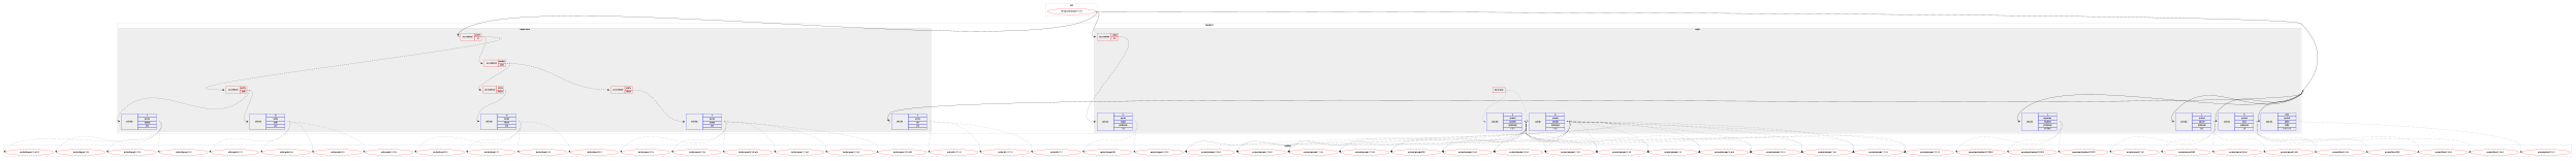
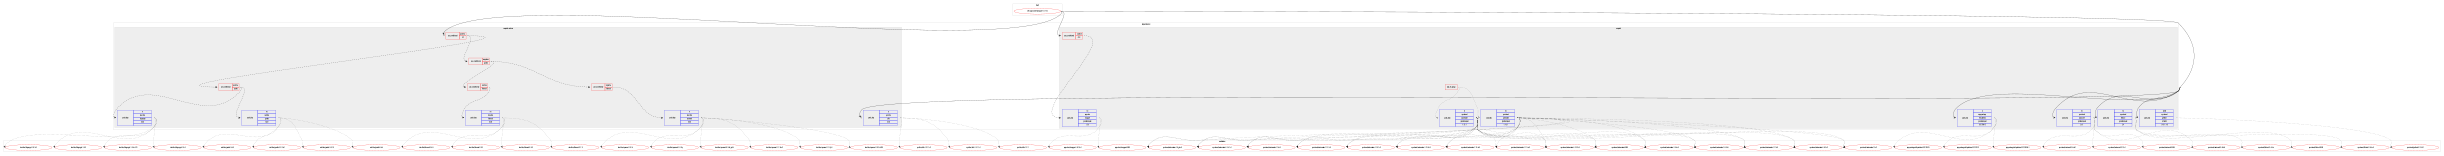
  digraph {
    compound=true
    concentrate=true
    fontname="Roboto Condensed"
    fontsize=10
    newrank=true
    rankdir=TB
    ranksep=1.5
    node [color=red fontname="Roboto Condensed" fontsize=10]
    edge [arrowhead=vee fontname="Roboto Condensed" headport=w style=dotted tailport=e weight=100]
    n1 [label="dev-cpp/commoncpp2-1.8.1-r4" width=4]
    n2 [color=blue label=<<TABLE BORDER="0" CELLBORDER="1" CELLSPACING="0" CELLPADDING="4" WIDTH="220"><TR><TD ROWSPAN="6" CELLPADDING="30">pack_dep</TD></TR><TR><TD WIDTH="110">no</TD></TR><TR><TD>sys-devel</TD></TR><TR><TD>automake</TD></TR><TR><TD>greaterequal</TD></TR><TR><TD>1.16.1</TD></TR></TABLE>> shape=none]
    n3 [color=blue label=<<TABLE BORDER="0" CELLBORDER="1" CELLSPACING="0" CELLPADDING="4" WIDTH="220"><TR><TD ROWSPAN="6" CELLPADDING="30">pack_dep</TD></TR><TR><TD WIDTH="110">no</TD></TR><TR><TD>sys-devel</TD></TR><TR><TD>automake</TD></TR><TR><TD>greaterequal</TD></TR><TR><TD>1.15.1</TD></TR></TABLE>> shape=none]
    n4 [label=<<TABLE BORDER="0" CELLBORDER="1" CELLSPACING="0" CELLPADDING="4"><TR><TD CELLPADDING="10">any_of_group</TD></TR></TABLE>> shape=none]
    n5 [color=blue label=<<TABLE BORDER="0" CELLBORDER="1" CELLSPACING="0" CELLPADDING="4" WIDTH="220"><TR><TD ROWSPAN="6" CELLPADDING="30">pack_dep</TD></TR><TR><TD WIDTH="110">no</TD></TR><TR><TD>app-doc</TD></TR><TR><TD>doxygen</TD></TR><TR><TD>greaterequal</TD></TR><TR><TD>1.3.6</TD></TR></TABLE>> shape=none]
    n6 [label=<<TABLE BORDER="0" CELLBORDER="1" CELLSPACING="0" CELLPADDING="4"><TR><TD ROWSPAN="3" CELLPADDING="10">use_conditional</TD></TR><TR><TD>positive</TD></TR><TR><TD>doc</TD></TR></TABLE>> shape=none]
    n7 [color=blue label=<<TABLE BORDER="0" CELLBORDER="1" CELLSPACING="0" CELLPADDING="4" WIDTH="220"><TR><TD ROWSPAN="6" CELLPADDING="30">pack_dep</TD></TR><TR><TD WIDTH="110">no</TD></TR><TR><TD>app-portage</TD></TR><TR><TD>elt-patches</TD></TR><TR><TD>greaterequal</TD></TR><TR><TD>20170815</TD></TR></TABLE>> shape=none]
    n8 [color=blue label=<<TABLE BORDER="0" CELLBORDER="1" CELLSPACING="0" CELLPADDING="4" WIDTH="220"><TR><TD ROWSPAN="6" CELLPADDING="30">pack_dep</TD></TR><TR><TD WIDTH="110">no</TD></TR><TR><TD>sys-devel</TD></TR><TR><TD>autoconf</TD></TR><TR><TD>greaterequal</TD></TR><TR><TD>2.69</TD></TR></TABLE>> shape=none]
    n9 [color=blue label=<<TABLE BORDER="0" CELLBORDER="1" CELLSPACING="0" CELLPADDING="4" WIDTH="220"><TR><TD ROWSPAN="6" CELLPADDING="30">pack_dep</TD></TR><TR><TD WIDTH="110">no</TD></TR><TR><TD>sys-devel</TD></TR><TR><TD>libtool</TD></TR><TR><TD>greaterequal</TD></TR><TR><TD>2.4</TD></TR></TABLE>> shape=none]
    n10 [color=blue label=<<TABLE BORDER="0" CELLBORDER="1" CELLSPACING="0" CELLPADDING="4" WIDTH="220"><TR><TD ROWSPAN="6" CELLPADDING="30">pack_dep</TD></TR><TR><TD WIDTH="110">weak</TD></TR><TR><TD>sys-devel</TD></TR><TR><TD>gettext</TD></TR><TR><TD>smaller</TD></TR><TR><TD>0.18.1.1-r3</TD></TR></TABLE>> shape=none]
    n11 [color=blue label=<<TABLE BORDER="0" CELLBORDER="1" CELLSPACING="0" CELLPADDING="4" WIDTH="220"><TR><TD ROWSPAN="6" CELLPADDING="30">pack_dep</TD></TR><TR><TD WIDTH="110">no</TD></TR><TR><TD>dev-libs</TD></TR><TR><TD>libgcrypt</TD></TR><TR><TD>none</TD></TR><TR><TD></TD></TR></TABLE>> shape=none]
    n12 [color=blue label=<<TABLE BORDER="0" CELLBORDER="1" CELLSPACING="0" CELLPADDING="4" WIDTH="220"><TR><TD ROWSPAN="6" CELLPADDING="30">pack_dep</TD></TR><TR><TD WIDTH="110">no</TD></TR><TR><TD>net-libs</TD></TR><TR><TD>gnutls</TD></TR><TR><TD>none</TD></TR><TR><TD></TD></TR></TABLE>> shape=none]
    n13 [label=<<TABLE BORDER="0" CELLBORDER="1" CELLSPACING="0" CELLPADDING="4"><TR><TD ROWSPAN="3" CELLPADDING="10">use_conditional</TD></TR><TR><TD>positive</TD></TR><TR><TD>gnutls</TD></TR></TABLE>> shape=none]
    n14 [color=blue label=<<TABLE BORDER="0" CELLBORDER="1" CELLSPACING="0" CELLPADDING="4" WIDTH="220"><TR><TD ROWSPAN="6" CELLPADDING="30">pack_dep</TD></TR><TR><TD WIDTH="110">no</TD></TR><TR><TD>dev-libs</TD></TR><TR><TD>openssl</TD></TR><TR><TD>none</TD></TR><TR><TD></TD></TR></TABLE>> shape=none]
    n15 [label=<<TABLE BORDER="0" CELLBORDER="1" CELLSPACING="0" CELLPADDING="4"><TR><TD ROWSPAN="3" CELLPADDING="10">use_conditional</TD></TR><TR><TD>negative</TD></TR><TR><TD>libressl</TD></TR></TABLE>> shape=none]
    n16 [color=blue label=<<TABLE BORDER="0" CELLBORDER="1" CELLSPACING="0" CELLPADDING="4" WIDTH="220"><TR><TD ROWSPAN="6" CELLPADDING="30">pack_dep</TD></TR><TR><TD WIDTH="110">no</TD></TR><TR><TD>dev-libs</TD></TR><TR><TD>libressl</TD></TR><TR><TD>none</TD></TR><TR><TD></TD></TR></TABLE>> shape=none]
    n17 [label=<<TABLE BORDER="0" CELLBORDER="1" CELLSPACING="0" CELLPADDING="4"><TR><TD ROWSPAN="3" CELLPADDING="10">use_conditional</TD></TR><TR><TD>positive</TD></TR><TR><TD>libressl</TD></TR></TABLE>> shape=none]
    n18 [label=<<TABLE BORDER="0" CELLBORDER="1" CELLSPACING="0" CELLPADDING="4"><TR><TD ROWSPAN="3" CELLPADDING="10">use_conditional</TD></TR><TR><TD>negative</TD></TR><TR><TD>gnutls</TD></TR></TABLE>> shape=none]
    n19 [label=<<TABLE BORDER="0" CELLBORDER="1" CELLSPACING="0" CELLPADDING="4"><TR><TD ROWSPAN="3" CELLPADDING="10">use_conditional</TD></TR><TR><TD>positive</TD></TR><TR><TD>ssl</TD></TR></TABLE>> shape=none]
    n20 [color=blue label=<<TABLE BORDER="0" CELLBORDER="1" CELLSPACING="0" CELLPADDING="4" WIDTH="220"><TR><TD ROWSPAN="6" CELLPADDING="30">pack_dep</TD></TR><TR><TD WIDTH="110">no</TD></TR><TR><TD>sys-libs</TD></TR><TR><TD>zlib</TD></TR><TR><TD>none</TD></TR><TR><TD></TD></TR></TABLE>> shape=none]
    n21 [label="sys-devel/automake-1.10.3-r3" width=4]
    n22 [label="sys-devel/automake-1.11.6-r3" width=4]
    n23 [label="sys-devel/automake-1.12.6-r2" width=4]
    n24 [label="sys-devel/automake-1.13.4-r2" width=4]
    n25 [label="sys-devel/automake-1.14.1-r2" width=4]
    n26 [label="sys-devel/automake-1.15.1-r2" width=4]
    n27 [label="sys-devel/automake-1.16-r2" width=4]
    n28 [label="sys-devel/automake-1.16.1-r1" width=4]
    n29 [label="sys-devel/automake-1.4_p6-r9" width=4]
    n30 [label="sys-devel/automake-1.5-r2" width=4]
    n31 [label="sys-devel/automake-1.4.3-r2" width=4]
    n32 [label="sys-devel/automake-1.7.9-r3" width=4]
    n33 [label="sys-devel/automake-1.8.5-r5" width=4]
    n34 [label="sys-devel/automake-1.9.6-r5" width=4]
    n35 [label="sys-devel/automake-9999" width=4]
    n36 [label="app-doc/doxygen-1.8.14-r1" width=4]
    n37 [label="app-doc/doxygen-9999" width=4]
    n38 [label="app-portage/elt-patches-20170317" width=4]
    n39 [label="app-portage/elt-patches-20170815" width=4]
    n40 [label="app-portage/elt-patches-20170826.1" width=4]
    n41 [label="sys-devel/autoconf-2.13-r1" width=4]
    n42 [label="sys-devel/autoconf-2.64-r1" width=4]
    n43 [label="sys-devel/autoconf-2.69-r4" width=4]
    n44 [label="sys-devel/autoconf-9999" width=4]
-   n45 [label="sys-devel/libtool-2.4.6-r3" width=4]
    n46 [label="sys-devel/libtool-2.4.6-r4" width=4]
    n47 [label="sys-devel/libtool-2.4.6-r5" width=4]
    n48 [label="sys-devel/libtool-9999" width=4]
    n49 [label="sys-devel/gettext-0.19.8.1" width=4]
    n50 [label="dev-libs/libgcrypt-1.5.6-r101" width=4]
    n51 [label="dev-libs/libgcrypt-1.8.3" width=4]
    n52 [label="dev-libs/libgcrypt-1.8.3-r1" width=4]
    n53 [label="dev-libs/libgcrypt-1.8.4" width=4]
    n54 [label="net-libs/gnutls-3.5.19" width=4]
    n55 [label="net-libs/gnutls-3.5.19-r1" width=4]
    n56 [label="net-libs/gnutls-3.6.5" width=4]
    n57 [label="net-libs/gnutls-3.6.6" width=4]
    n58 [label="dev-libs/openssl-0.9.8z_p8-r1" width=4]
    n59 [label="dev-libs/openssl-1.0.2q" width=4]
    n60 [label="dev-libs/openssl-1.0.2r" width=4]
    n61 [label="dev-libs/openssl-1.0.2r-r200" width=4]
    n62 [label="dev-libs/openssl-1.1.0j-r1" width=4]
    n63 [label="dev-libs/openssl-1.1.1b-r2" width=4]
    n64 [label="dev-libs/libressl-2.6.5" width=4]
    n65 [label="dev-libs/libressl-2.7.5" width=4]
    n66 [label="dev-libs/libressl-2.8.3" width=4]
    n67 [label="dev-libs/libressl-2.9.0" width=4]
    n68 [label="sys-libs/zlib-1.2.11" width=4]
    n69 [label="sys-libs/zlib-1.2.11-r1" width=4]
    n70 [label="sys-libs/zlib-1.2.11-r2" width=4]
    subgraph cluster_1 {
      color=gray
      label=<<i>ebuild</i>>
      rank=same
      n1
    }
    subgraph cluster_2 {
      color=gray
      label=<<i>dependencies</i>>
      subgraph cluster_3 {
        color=gray
        fillcolor="#eeeeee"
        label=<<i>compile</i>>
        style=filled
        subgraph sub_4 {
          color=gray
          fillcolor="#eeeeee"
          label=<<i>compile</i>>
          style=filled
          n4
          subgraph sub_5 {
            color=gray
            fillcolor="#eeeeee"
            label=<<i>compile</i>>
            style=filled
            n2
          }
          subgraph sub_6 {
            color=gray
            fillcolor="#eeeeee"
            label=<<i>compile</i>>
            style=filled
            n3
          }
        }
        subgraph sub_7 {
          color=gray
          fillcolor="#eeeeee"
          label=<<i>compile</i>>
          style=filled
          n6
          subgraph sub_8 {
            color=gray
            fillcolor="#eeeeee"
            label=<<i>compile</i>>
            style=filled
            n5
          }
        }
        subgraph sub_9 {
          color=gray
          fillcolor="#eeeeee"
          label=<<i>compile</i>>
          style=filled
          n7
        }
        subgraph sub_10 {
          color=gray
          fillcolor="#eeeeee"
          label=<<i>compile</i>>
          style=filled
          n8
        }
        subgraph sub_11 {
          color=gray
          fillcolor="#eeeeee"
          label=<<i>compile</i>>
          style=filled
          n9
        }
        subgraph sub_12 {
          color=gray
          fillcolor="#eeeeee"
          label=<<i>compile</i>>
          style=filled
          n10
        }
      }
      subgraph cluster_13 {
        color=gray
        fillcolor="#eeeeee"
        label=<<i>compile and run</i>>
        style=filled
        subgraph sub_14 {
          color=gray
          fillcolor="#eeeeee"
          label=<<i>compile and run</i>>
          style=filled
          n19
          subgraph sub_15 {
            color=gray
            fillcolor="#eeeeee"
            label=<<i>compile and run</i>>
            style=filled
            n13
            subgraph sub_16 {
              color=gray
              fillcolor="#eeeeee"
              label=<<i>compile and run</i>>
              style=filled
              n11
            }
            subgraph sub_17 {
              color=gray
              fillcolor="#eeeeee"
              label=<<i>compile and run</i>>
              style=filled
              n12
            }
          }
          subgraph sub_18 {
            color=gray
            fillcolor="#eeeeee"
            label=<<i>compile and run</i>>
            style=filled
            n18
            subgraph sub_19 {
              color=gray
              fillcolor="#eeeeee"
              label=<<i>compile and run</i>>
              style=filled
              n15
              subgraph sub_20 {
                color=gray
                fillcolor="#eeeeee"
                label=<<i>compile and run</i>>
                style=filled
                n14
              }
            }
            subgraph sub_21 {
              color=gray
              fillcolor="#eeeeee"
              label=<<i>compile and run</i>>
              style=filled
              n17
              subgraph sub_22 {
                color=gray
                fillcolor="#eeeeee"
                label=<<i>compile and run</i>>
                style=filled
                n16
              }
            }
          }
        }
        subgraph sub_23 {
          color=gray
          fillcolor="#eeeeee"
          label=<<i>compile and run</i>>
          style=filled
          n20
        }
      }
      subgraph cluster_24 {
        color=gray
        fillcolor="#eeeeee"
        label=<<i>run</i>>
        style=filled
      }
    }
    subgraph cluster_25 {
      color=gray
      label=<<i>candidates</i>>
      rank=same
      subgraph sub_26 {
        color=black
        label=<<i>candidates</i>>
        nodesep=1
        rank=same
        n21
        n22
        n23
        n24
        n25
        n26
        n27
        n28
        n29
        n30
        n31
        n32
        n33
        n34
        n35
      }
      subgraph sub_27 {
        color=black
        label=<<i>candidates</i>>
        nodesep=1
        rank=same
        n21
        n22
        n23
        n24
        n25
        n26
        n27
        n28
        n29
        n30
        n31
        n32
        n33
        n34
        n35
      }
      subgraph sub_28 {
        color=black
        label=<<i>candidates</i>>
        nodesep=1
        rank=same
        n36
        n37
      }
      subgraph sub_29 {
        color=black
        label=<<i>candidates</i>>
        nodesep=1
        rank=same
        n38
        n39
        n40
      }
      subgraph sub_30 {
        color=black
        label=<<i>candidates</i>>
        nodesep=1
        rank=same
        n41
        n42
        n43
        n44
      }
      subgraph sub_31 {
        color=black
        label=<<i>candidates</i>>
        nodesep=1
        rank=same
-       n45
        n46
        n47
        n48
      }
      subgraph sub_32 {
        color=black
        label=<<i>candidates</i>>
        nodesep=1
        rank=same
        n49
      }
      subgraph sub_33 {
        color=black
        label=<<i>candidates</i>>
        nodesep=1
        rank=same
        n50
        n51
        n52
        n53
      }
      subgraph sub_34 {
        color=black
        label=<<i>candidates</i>>
        nodesep=1
        rank=same
        n54
        n55
        n56
        n57
      }
      subgraph sub_35 {
        color=black
        label=<<i>candidates</i>>
        nodesep=1
        rank=same
        n58
        n59
        n60
        n61
        n62
        n63
      }
      subgraph sub_36 {
        color=black
        label=<<i>candidates</i>>
        nodesep=1
        rank=same
        n64
        n65
        n66
        n67
      }
      subgraph sub_37 {
        color=black
        label=<<i>candidates</i>>
        nodesep=1
        rank=same
        n68
        n69
        n70
      }
    }
    n1 -> n6 [style=solid weight=20]
    n1 -> n7 [style=solid weight=20]
    n1 -> n8 [style=solid weight=20]
    n1 -> n9 [style=solid weight=20]
    n1 -> n10 [style=solid weight=20]
    n1 -> n19 [arrowhead=odotvee style=solid weight=20]
    n1 -> n20 [arrowhead=odotvee style=solid weight=20]
    n2 -> n21
    n2 -> n22
    n2 -> n23
    n2 -> n24
    n2 -> n25
    n2 -> n26
    n2 -> n27
    n2 -> n28
    n2 -> n29
    n2 -> n30
    n2 -> n31
    n2 -> n32
    n2 -> n33
    n2 -> n34
    n2 -> n35
    n3 -> n21
    n3 -> n22
    n3 -> n23
    n3 -> n24
    n3 -> n25
    n3 -> n26
    n3 -> n27
    n3 -> n28
    n3 -> n29
    n3 -> n30
    n3 -> n31
    n3 -> n32
    n3 -> n33
    n3 -> n34
    n3 -> n35
    n4 -> n2 [arrowhead=oinv weight=20]
    n4 -> n3 [arrowhead=oinv weight=20]
    n5 -> n36
    n5 -> n37
    n6 -> n5 [style=dashed weight=20]
    n7 -> n38
    n7 -> n39
    n7 -> n40
    n8 -> n41
    n8 -> n42
    n8 -> n43
    n8 -> n44
-   n9 -> n45
    n9 -> n46
    n9 -> n47
    n9 -> n48
    n10 -> n49
    n11 -> n50
    n11 -> n51
    n11 -> n52
    n11 -> n53
    n12 -> n54
    n12 -> n55
    n12 -> n56
    n12 -> n57
    n13 -> n11 [style=dashed weight=20]
    n13 -> n12 [style=dashed weight=20]
    n14 -> n58
    n14 -> n59
    n14 -> n60
    n14 -> n61
    n14 -> n62
    n14 -> n63
    n15 -> n14 [style=dashed weight=20]
    n16 -> n64
    n16 -> n65
    n16 -> n66
    n16 -> n67
    n17 -> n16 [style=dashed weight=20]
    n18 -> n15 [style=dashed weight=20]
    n18 -> n17 [style=dashed weight=20]
    n19 -> n13 [style=dashed weight=20]
    n19 -> n18 [style=dashed weight=20]
    n20 -> n68
    n20 -> n69
    n20 -> n70
  }
